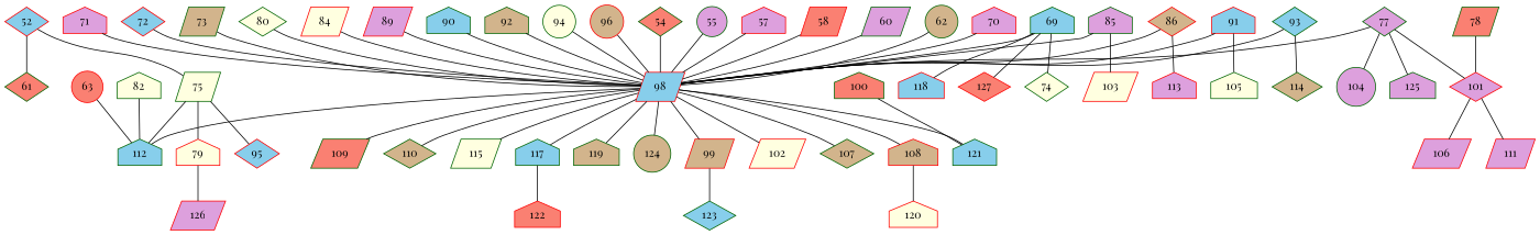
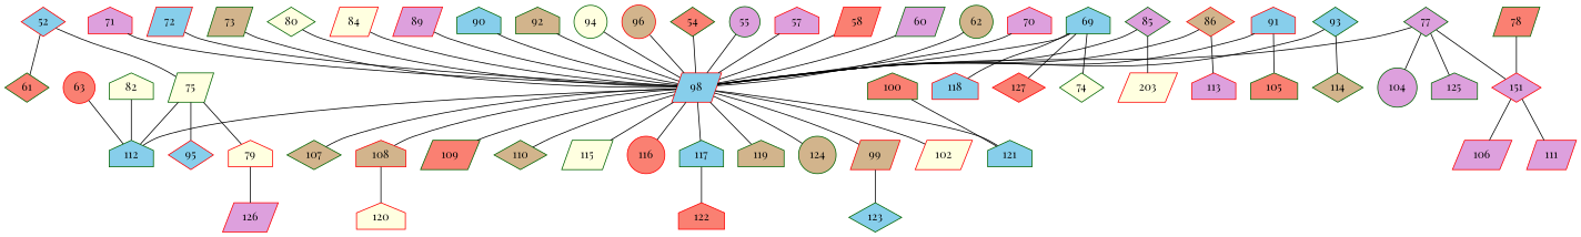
  graph {
    fontname="Playfair Display"
    node [color=darkgreen fillcolor=plum fontname="Playfair Display" shape=house style=filled]
    edge [fontname="Playfair Display"]
    52 [color=red fillcolor=skyblue shape=diamond super="+48"]
    61 [fillcolor=salmon shape=diamond]
    75 [fillcolor=lightyellow shape=parallelogram super="+43"]
    112 [fillcolor=skyblue super="+37"]
    79 [color=red fillcolor=lightyellow]
    95 [color=red fillcolor=skyblue shape=diamond]
    98 [color=red fillcolor=skyblue shape=parallelogram super="+26+39+50+76+81+29+87+21+67+27+33+34+66+38+46+42+68+47+88+97+53"]
    99 [color=red fillcolor=tan shape=parallelogram]
    102 [color=red fillcolor=lightyellow shape=parallelogram]
    107 [fillcolor=tan shape=diamond]
    108 [color=red fillcolor=tan]
    109 [fillcolor=salmon shape=parallelogram]
    110 [fillcolor=tan shape=diamond]
    115 [fillcolor=lightyellow shape=parallelogram]
+   116 [color=red fillcolor=salmon shape=circle]
    117 [fillcolor=skyblue]
    119 [fillcolor=tan]
    121 [fillcolor=skyblue super="+83"]
    124 [fillcolor=tan shape=circle]
    54 [fillcolor=salmon shape=diamond]
    55 [shape=circle]
    57 [color=red]
    58 [color=red fillcolor=salmon shape=parallelogram]
    60 [shape=parallelogram]
    62 [fillcolor=tan shape=circle]
    63 [color=red fillcolor=salmon shape=circle]
    69 [fillcolor=skyblue]
    74 [fillcolor=lightyellow shape=diamond]
    118 [color=red fillcolor=skyblue]
    127 [color=red fillcolor=salmon shape=diamond]
    70 [color=red]
    71 [color=red]
-   72 [color=red fillcolor=skyblue shape=diamond]
+   72 [color=red fillcolor=skyblue shape=parallelogram]
    73 [fillcolor=tan shape=parallelogram]
    126 [color=red shape=parallelogram]
    77 [shape=diamond super="+9"]
-   101 [color=red shape=diamond super="+36"]
+   101 [color=red shape=diamond super="+36" label=151]
    104 [shape=circle]
    125
    106 [color=red shape=parallelogram]
    111 [color=red shape=parallelogram]
    78 [fillcolor=salmon shape=parallelogram]
    80 [fillcolor=lightyellow shape=diamond]
    82 [fillcolor=lightyellow]
    84 [color=red fillcolor=lightyellow shape=parallelogram]
-   85
-   103 [color=red fillcolor=lightyellow shape=parallelogram]
+   85 [shape=diamond]
+   103 [color=red fillcolor=lightyellow shape=parallelogram label=203]
    86 [color=red fillcolor=tan shape=diamond]
    113 [color=red]
    89 [color=red shape=parallelogram super="+51"]
    90 [fillcolor=skyblue]
    91 [color=red fillcolor=skyblue]
-   105 [fillcolor=lightyellow]
+   105 [fillcolor=salmon]
    92 [fillcolor=tan]
    93 [fillcolor=skyblue shape=diamond]
    114 [fillcolor=tan shape=diamond]
    94 [fillcolor=lightyellow shape=circle]
    96 [color=red fillcolor=tan shape=circle]
    123 [fillcolor=skyblue shape=diamond]
    120 [color=red fillcolor=lightyellow]
    122 [color=red fillcolor=salmon]
    100 [fillcolor=salmon]
    52 -- 61
    52 -- 75
    75 -- 112
    75 -- 79
    75 -- 95
    79 -- 126
    98 -- 112
    98 -- 99
    98 -- 102
    98 -- 107
    98 -- 108
    98 -- 109
    98 -- 110
    98 -- 115
+   98 -- 116
    98 -- 117
    98 -- 119
    98 -- 121
    98 -- 124
    99 -- 123
    108 -- 120
    117 -- 122
    54 -- 98
    55 -- 98
    57 -- 98
    58 -- 98
    60 -- 98
    62 -- 98
    63 -- 112
    69 -- 98
    69 -- 74
    69 -- 118
    69 -- 127
    70 -- 98
    71 -- 98
    72 -- 98
    73 -- 98
    77 -- 98
    77 -- 101
    77 -- 104
    77 -- 125
    101 -- 106
    101 -- 111
    78 -- 101
    80 -- 98
    82 -- 112
    84 -- 98
    85 -- 98
    85 -- 103
    86 -- 98
    86 -- 113
    89 -- 98
    90 -- 98
    91 -- 98
    91 -- 105
    92 -- 98
    93 -- 98
    93 -- 114
    94 -- 98
    96 -- 98
    100 -- 121
  }
